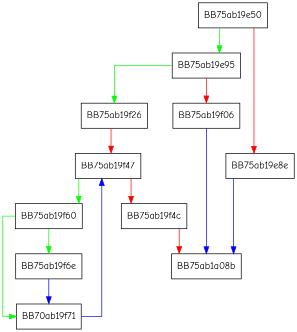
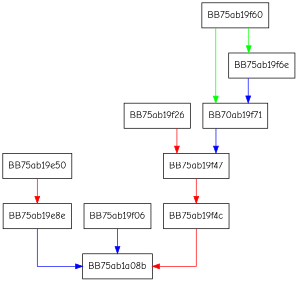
  digraph {
    fontname="Comic Neue"
    splines=ortho
    node [fontname="Comic Neue" shape=box]
    edge [color=green fontname="Comic Neue"]
    BB75ab19e50
-   BB75ab19e95
    BB75ab19e8e
    BB75ab19f26
    BB75ab19f06
    BB75ab1a08b
    BB75ab19f47
    BB75ab19f60
    BB75ab19f4c
    n10 [label=BB70ab19f71]
    BB75ab19f6e
-   BB75ab19e50 -> BB75ab19e95
    BB75ab19e50 -> BB75ab19e8e [color=red]
-   BB75ab19e95 -> BB75ab19f26
-   BB75ab19e95 -> BB75ab19f06 [color=red]
    BB75ab19e8e -> BB75ab1a08b [color=blue]
    BB75ab19f26 -> BB75ab19f47 [color=red]
    BB75ab19f06 -> BB75ab1a08b [color=blue]
-   BB75ab19f47 -> BB75ab19f60
    BB75ab19f47 -> BB75ab19f4c [color=red]
    BB75ab19f60 -> n10
    BB75ab19f60 -> BB75ab19f6e
    BB75ab19f4c -> BB75ab1a08b [color=red]
    n10 -> BB75ab19f47 [color=blue]
    BB75ab19f6e -> n10 [color=blue]
  }
